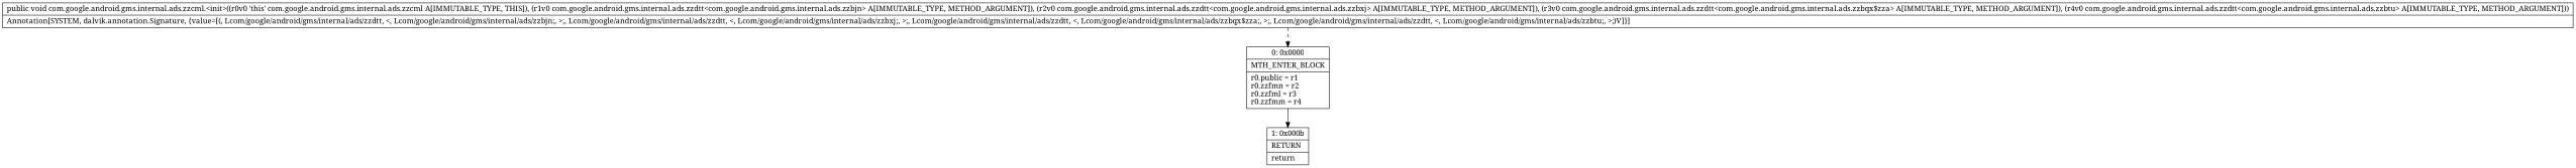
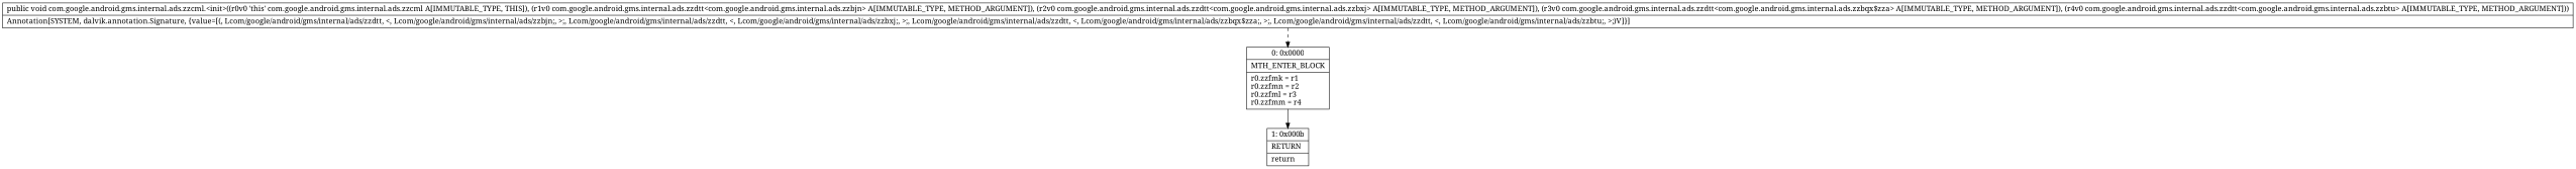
  digraph {
    fontname="Noto Serif"
    node [shape=record fontname="Noto Serif"]
    edge [fontname="Noto Serif"]
-   n1 [label="{0\:\ 0x0000|MTH_ENTER_BLOCK\l|r0.public = r1\lr0.zzfmn = r2\lr0.zzfml = r3\lr0.zzfmm = r4\l}"]
+   n1 [label="{0\:\ 0x0000|MTH_ENTER_BLOCK\l|r0.zzfmk = r1\lr0.zzfmn = r2\lr0.zzfml = r3\lr0.zzfmm = r4\l}"]
    n2 [label="{1\:\ 0x000b|RETURN\l|return\l}"]
    n3 [label="{public void com.google.android.gms.internal.ads.zzcml.\<init\>((r0v0 'this' com.google.android.gms.internal.ads.zzcml A[IMMUTABLE_TYPE, THIS]), (r1v0 com.google.android.gms.internal.ads.zzdtt\<com.google.android.gms.internal.ads.zzbjn\> A[IMMUTABLE_TYPE, METHOD_ARGUMENT]), (r2v0 com.google.android.gms.internal.ads.zzdtt\<com.google.android.gms.internal.ads.zzbxj\> A[IMMUTABLE_TYPE, METHOD_ARGUMENT]), (r3v0 com.google.android.gms.internal.ads.zzdtt\<com.google.android.gms.internal.ads.zzbqx$zza\> A[IMMUTABLE_TYPE, METHOD_ARGUMENT]), (r4v0 com.google.android.gms.internal.ads.zzdtt\<com.google.android.gms.internal.ads.zzbtu\> A[IMMUTABLE_TYPE, METHOD_ARGUMENT]))  | Annotation[SYSTEM, dalvik.annotation.Signature, \{value=[(, Lcom\/google\/android\/gms\/internal\/ads\/zzdtt, \<, Lcom\/google\/android\/gms\/internal\/ads\/zzbjn;, \>;, Lcom\/google\/android\/gms\/internal\/ads\/zzdtt, \<, Lcom\/google\/android\/gms\/internal\/ads\/zzbxj;, \>;, Lcom\/google\/android\/gms\/internal\/ads\/zzdtt, \<, Lcom\/google\/android\/gms\/internal\/ads\/zzbqx$zza;, \>;, Lcom\/google\/android\/gms\/internal\/ads\/zzdtt, \<, Lcom\/google\/android\/gms\/internal\/ads\/zzbtu;, \>;)V]\}]\l}"]
    n1 -> n2 [style=solid]
    n3 -> n1 [style=dashed]
  }
